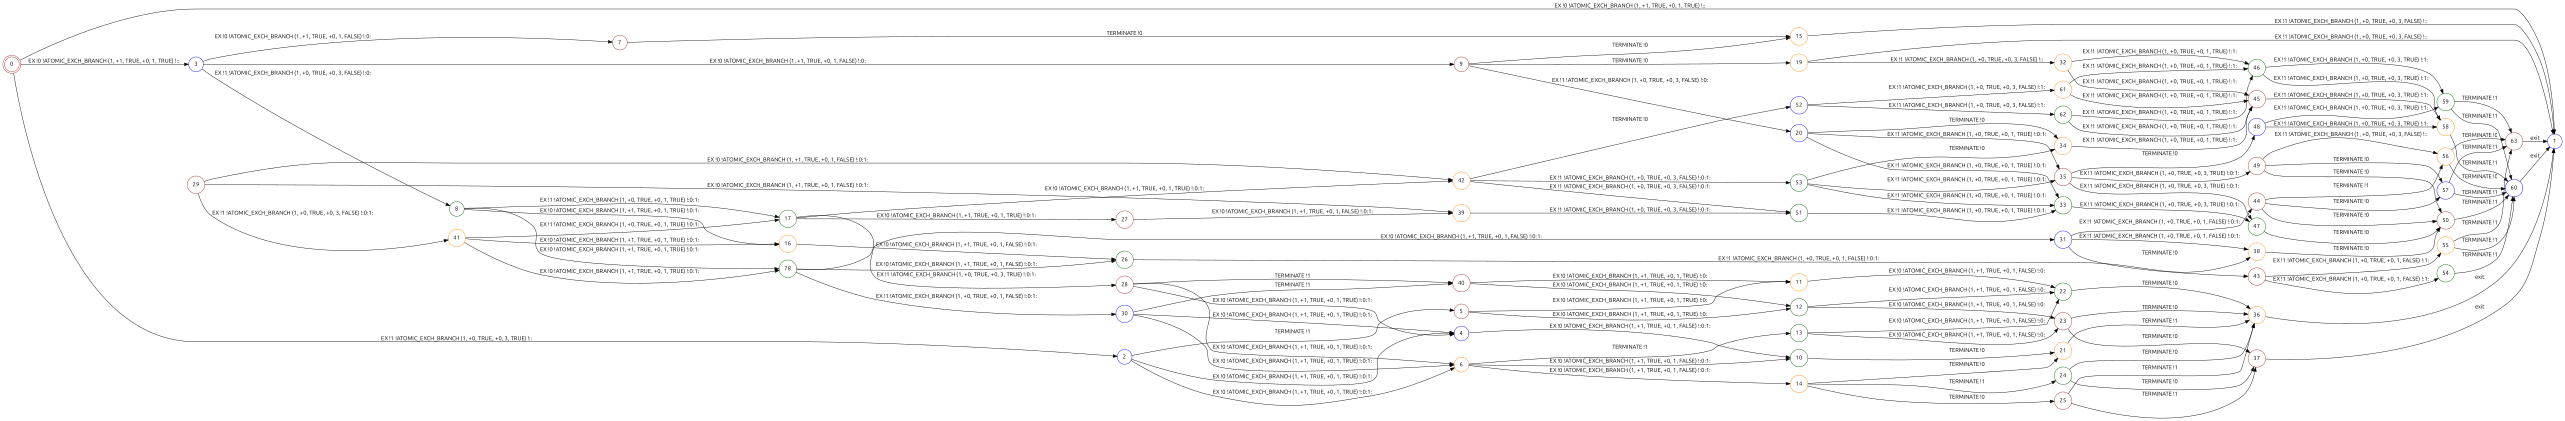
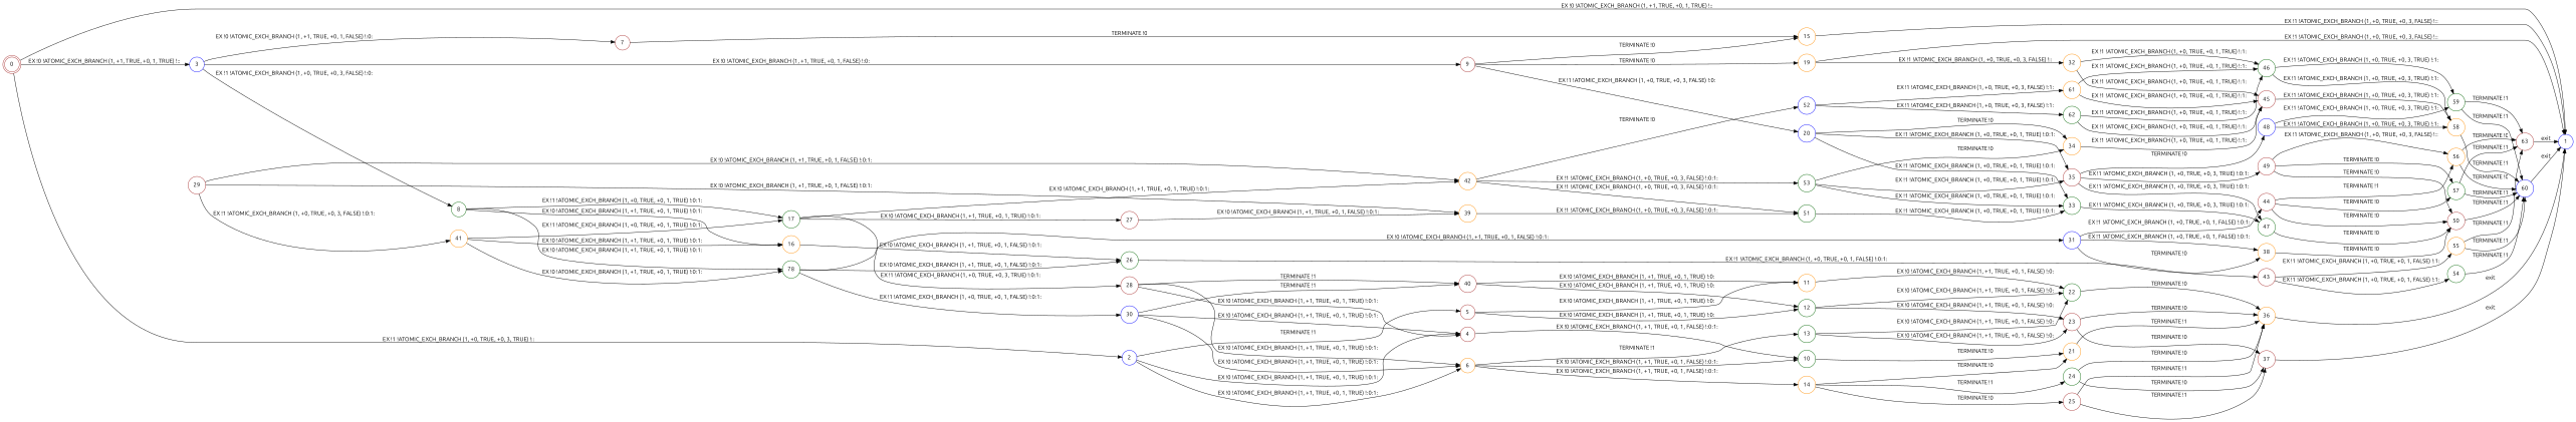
  digraph {
    fontname=Ubuntu
    rankdir=LR
    node [color=brown fontname=Ubuntu shape=circle]
    edge [fontname=Ubuntu]
    0 [peripheries=2]
    1 [color=blue]
    2 [color=blue]
    3 [color=blue]
-   4 [color=blue]
+   4
    5
    6 [color=darkorange]
    7
    8 [color=darkgreen]
    9
    10 [color=darkgreen]
    11 [color=darkorange]
    12 [color=darkgreen]
    13 [color=darkgreen]
    14 [color=darkorange]
    15 [color=darkorange]
    16 [color=darkorange]
    17 [color=darkgreen]
    n19 [color=darkgreen label=78]
    19 [color=darkorange]
    20 [color=blue]
    21 [color=darkorange]
    22 [color=darkgreen]
    23
    24 [color=darkgreen]
    25
    26 [color=darkgreen]
    27
    28
    42 [color=darkorange]
    30 [color=blue]
    31 [color=blue]
    32 [color=darkorange]
    33 [color=darkgreen]
    34 [color=darkorange]
    35
    36 [color=darkorange]
    37
    38 [color=darkorange]
    39 [color=darkorange]
    40
    29
    41 [color=darkorange]
    43
    44
    45
    46 [color=darkgreen]
    47 [color=darkgreen]
    48 [color=blue]
    49
    50
    51 [color=darkgreen]
    52 [color=blue]
    53 [color=darkgreen]
    54 [color=darkgreen]
    55 [color=darkorange]
    56 [color=darkorange]
-   57 [color=blue]
+   57 [color=darkgreen]
    58 [color=darkorange]
    59 [color=darkgreen]
    60 [color=blue]
    61 [color=darkorange]
    62 [color=darkgreen]
    63
    0 -> 1 [label="EX !0 !ATOMIC_EXCH_BRANCH (1, +1, TRUE, +0, 1, TRUE) !::"]
    0 -> 2 [label="EX !1 !ATOMIC_EXCH_BRANCH (1, +0, TRUE, +0, 3, TRUE) !::"]
    0 -> 3 [label="EX !0 !ATOMIC_EXCH_BRANCH (1, +1, TRUE, +0, 1, TRUE) !::"]
    2 -> 4 [label="EX !0 !ATOMIC_EXCH_BRANCH (1, +1, TRUE, +0, 1, TRUE) !:0:1:"]
    2 -> 5 [label="TERMINATE !1"]
    2 -> 6 [label="EX !0 !ATOMIC_EXCH_BRANCH (1, +1, TRUE, +0, 1, TRUE) !:0:1:"]
    3 -> 7 [label="EX !0 !ATOMIC_EXCH_BRANCH (1, +1, TRUE, +0, 1, FALSE) !:0:"]
    3 -> 8 [label="EX !1 !ATOMIC_EXCH_BRANCH (1, +0, TRUE, +0, 3, FALSE) !:0:"]
    3 -> 9 [label="EX !0 !ATOMIC_EXCH_BRANCH (1, +1, TRUE, +0, 1, FALSE) !:0:"]
    4 -> 10 [label="EX !0 !ATOMIC_EXCH_BRANCH (1, +1, TRUE, +0, 1, FALSE) !:0:1:"]
    5 -> 11 [label="EX !0 !ATOMIC_EXCH_BRANCH (1, +1, TRUE, +0, 1, TRUE) !:0:"]
    5 -> 12 [label="EX !0 !ATOMIC_EXCH_BRANCH (1, +1, TRUE, +0, 1, TRUE) !:0:"]
    6 -> 10 [label="EX !0 !ATOMIC_EXCH_BRANCH (1, +1, TRUE, +0, 1, FALSE) !:0:1:"]
    6 -> 13 [label="TERMINATE !1"]
    6 -> 14 [label="EX !0 !ATOMIC_EXCH_BRANCH (1, +1, TRUE, +0, 1, FALSE) !:0:1:"]
    7 -> 15 [label="TERMINATE !0"]
    8 -> 16 [label="EX !0 !ATOMIC_EXCH_BRANCH (1, +1, TRUE, +0, 1, TRUE) !:0:1:"]
    8 -> 17 [label="EX !1 !ATOMIC_EXCH_BRANCH (1, +0, TRUE, +0, 1, TRUE) !:0:1:"]
    8 -> n19 [label="EX !0 !ATOMIC_EXCH_BRANCH (1, +1, TRUE, +0, 1, TRUE) !:0:1:"]
    9 -> 15 [label="TERMINATE !0"]
    9 -> 19 [label="TERMINATE !0"]
    9 -> 20 [label="EX !1 !ATOMIC_EXCH_BRANCH (1, +0, TRUE, +0, 3, FALSE) !:0:"]
    10 -> 21 [label="TERMINATE !0"]
    11 -> 22 [label="EX !0 !ATOMIC_EXCH_BRANCH (1, +1, TRUE, +0, 1, FALSE) !:0:"]
    12 -> 22 [label="EX !0 !ATOMIC_EXCH_BRANCH (1, +1, TRUE, +0, 1, FALSE) !:0:"]
    12 -> 23 [label="EX !0 !ATOMIC_EXCH_BRANCH (1, +1, TRUE, +0, 1, FALSE) !:0:"]
    13 -> 22 [label="EX !0 !ATOMIC_EXCH_BRANCH (1, +1, TRUE, +0, 1, FALSE) !:0:"]
    13 -> 23 [label="EX !0 !ATOMIC_EXCH_BRANCH (1, +1, TRUE, +0, 1, FALSE) !:0:"]
    14 -> 21 [label="TERMINATE !0"]
    14 -> 24 [label="TERMINATE !1"]
    14 -> 25 [label="TERMINATE !0"]
    15 -> 1 [label="EX !1 !ATOMIC_EXCH_BRANCH (1, +0, TRUE, +0, 3, FALSE) !::"]
    16 -> 26 [label="EX !0 !ATOMIC_EXCH_BRANCH (1, +1, TRUE, +0, 1, FALSE) !:0:1:"]
    17 -> 27 [label="EX !0 !ATOMIC_EXCH_BRANCH (1, +1, TRUE, +0, 1, TRUE) !:0:1:"]
    17 -> 28 [label="EX !1 !ATOMIC_EXCH_BRANCH (1, +0, TRUE, +0, 3, TRUE) !:0:1:"]
    17 -> 42 [label="EX !0 !ATOMIC_EXCH_BRANCH (1, +1, TRUE, +0, 1, TRUE) !:0:1:"]
    n19 -> 26 [label="EX !0 !ATOMIC_EXCH_BRANCH (1, +1, TRUE, +0, 1, FALSE) !:0:1:"]
    n19 -> 30 [label="EX !1 !ATOMIC_EXCH_BRANCH (1, +0, TRUE, +0, 1, FALSE) !:0:1:"]
    n19 -> 31 [label="EX !0 !ATOMIC_EXCH_BRANCH (1, +1, TRUE, +0, 1, FALSE) !:0:1:"]
    19 -> 1 [label="EX !1 !ATOMIC_EXCH_BRANCH (1, +0, TRUE, +0, 3, FALSE) !::"]
    19 -> 32 [label="EX !1 !ATOMIC_EXCH_BRANCH (1, +0, TRUE, +0, 3, FALSE) !::"]
    20 -> 33 [label="EX !1 !ATOMIC_EXCH_BRANCH (1, +0, TRUE, +0, 1, TRUE) !:0:1:"]
    20 -> 34 [label="TERMINATE !0"]
    20 -> 35 [label="EX !1 !ATOMIC_EXCH_BRANCH (1, +0, TRUE, +0, 1, TRUE) !:0:1:"]
    21 -> 36 [label="TERMINATE !1"]
    22 -> 36 [label="TERMINATE !0"]
    23 -> 36 [label="TERMINATE !0"]
    23 -> 37 [label="TERMINATE !0"]
    24 -> 36 [label="TERMINATE !0"]
    24 -> 37 [label="TERMINATE !0"]
    25 -> 36 [label="TERMINATE !1"]
    25 -> 37 [label="TERMINATE !1"]
    26 -> 38 [label="EX !1 !ATOMIC_EXCH_BRANCH (1, +0, TRUE, +0, 1, FALSE) !:0:1:"]
    27 -> 39 [label="EX !0 !ATOMIC_EXCH_BRANCH (1, +1, TRUE, +0, 1, FALSE) !:0:1:"]
    28 -> 4 [label="EX !0 !ATOMIC_EXCH_BRANCH (1, +1, TRUE, +0, 1, TRUE) !:0:1:"]
    28 -> 6 [label="EX !0 !ATOMIC_EXCH_BRANCH (1, +1, TRUE, +0, 1, TRUE) !:0:1:"]
    28 -> 40 [label="TERMINATE !1"]
    42 -> 51 [label="EX !1 !ATOMIC_EXCH_BRANCH (1, +0, TRUE, +0, 3, FALSE) !:0:1:"]
    42 -> 52 [label="TERMINATE !0"]
    42 -> 53 [label="EX !1 !ATOMIC_EXCH_BRANCH (1, +0, TRUE, +0, 3, FALSE) !:0:1:"]
    30 -> 4 [label="EX !0 !ATOMIC_EXCH_BRANCH (1, +1, TRUE, +0, 1, TRUE) !:0:1:"]
    30 -> 6 [label="EX !0 !ATOMIC_EXCH_BRANCH (1, +1, TRUE, +0, 1, TRUE) !:0:1:"]
    30 -> 40 [label="TERMINATE !1"]
    31 -> 38 [label="EX !1 !ATOMIC_EXCH_BRANCH (1, +0, TRUE, +0, 1, FALSE) !:0:1:"]
    31 -> 43 [label="TERMINATE !0"]
    31 -> 44 [label="EX !1 !ATOMIC_EXCH_BRANCH (1, +0, TRUE, +0, 1, FALSE) !:0:1:"]
    32 -> 45 [label="EX !1 !ATOMIC_EXCH_BRANCH (1, +0, TRUE, +0, 1, TRUE) !:1:"]
    32 -> 46 [label="EX !1 !ATOMIC_EXCH_BRANCH (1, +0, TRUE, +0, 1, TRUE) !:1:"]
    33 -> 47 [label="EX !1 !ATOMIC_EXCH_BRANCH (1, +0, TRUE, +0, 3, TRUE) !:0:1:"]
    34 -> 45 [label="EX !1 !ATOMIC_EXCH_BRANCH (1, +0, TRUE, +0, 1, TRUE) !:1:"]
    35 -> 47 [label="EX !1 !ATOMIC_EXCH_BRANCH (1, +0, TRUE, +0, 3, TRUE) !:0:1:"]
    35 -> 48 [label="TERMINATE !0"]
    35 -> 49 [label="EX !1 !ATOMIC_EXCH_BRANCH (1, +0, TRUE, +0, 3, TRUE) !:0:1:"]
    36 -> 1 [label=exit]
    37 -> 1 [label=exit]
    38 -> 50 [label="TERMINATE !0"]
    39 -> 51 [label="EX !1 !ATOMIC_EXCH_BRANCH (1, +0, TRUE, +0, 3, FALSE) !:0:1:"]
    40 -> 11 [label="EX !0 !ATOMIC_EXCH_BRANCH (1, +1, TRUE, +0, 1, TRUE) !:0:"]
    40 -> 12 [label="EX !0 !ATOMIC_EXCH_BRANCH (1, +1, TRUE, +0, 1, TRUE) !:0:"]
    29 -> 42 [label="EX !0 !ATOMIC_EXCH_BRANCH (1, +1, TRUE, +0, 1, FALSE) !:0:1:"]
    29 -> 39 [label="EX !0 !ATOMIC_EXCH_BRANCH (1, +1, TRUE, +0, 1, FALSE) !:0:1:"]
    29 -> 41 [label="EX !1 !ATOMIC_EXCH_BRANCH (1, +0, TRUE, +0, 3, FALSE) !:0:1:"]
    41 -> 16 [label="EX !0 !ATOMIC_EXCH_BRANCH (1, +1, TRUE, +0, 1, TRUE) !:0:1:"]
    41 -> 17 [label="EX !1 !ATOMIC_EXCH_BRANCH (1, +0, TRUE, +0, 1, TRUE) !:0:1:"]
    41 -> n19 [label="EX !0 !ATOMIC_EXCH_BRANCH (1, +1, TRUE, +0, 1, TRUE) !:0:1:"]
    43 -> 54 [label="EX !1 !ATOMIC_EXCH_BRANCH (1, +0, TRUE, +0, 1, FALSE) !:1:"]
    43 -> 55 [label="EX !1 !ATOMIC_EXCH_BRANCH (1, +0, TRUE, +0, 1, FALSE) !:1:"]
    44 -> 50 [label="TERMINATE !0"]
    44 -> 56 [label="TERMINATE !1"]
    44 -> 57 [label="TERMINATE !0"]
    45 -> 58 [label="EX !1 !ATOMIC_EXCH_BRANCH (1, +0, TRUE, +0, 3, TRUE) !:1:"]
    46 -> 58 [label="EX !1 !ATOMIC_EXCH_BRANCH (1, +0, TRUE, +0, 3, TRUE) !:1:"]
    46 -> 59 [label="EX !1 !ATOMIC_EXCH_BRANCH (1, +0, TRUE, +0, 3, TRUE) !:1:"]
    47 -> 50 [label="TERMINATE !0"]
    48 -> 58 [label="EX !1 !ATOMIC_EXCH_BRANCH (1, +0, TRUE, +0, 3, TRUE) !:1:"]
    48 -> 59 [label="EX !1 !ATOMIC_EXCH_BRANCH (1, +0, TRUE, +0, 3, TRUE) !:1:"]
    49 -> 50 [label="TERMINATE !0"]
    49 -> 56 [label="EX !1 !ATOMIC_EXCH_BRANCH (1, +0, TRUE, +0, 3, FALSE) !::"]
    49 -> 57 [label="TERMINATE !0"]
    50 -> 60 [label="TERMINATE !1"]
    51 -> 33 [label="EX !1 !ATOMIC_EXCH_BRANCH (1, +0, TRUE, +0, 1, TRUE) !:0:1:"]
    52 -> 61 [label="EX !1 !ATOMIC_EXCH_BRANCH (1, +0, TRUE, +0, 3, FALSE) !:1:"]
    52 -> 62 [label="EX !1 !ATOMIC_EXCH_BRANCH (1, +0, TRUE, +0, 3, FALSE) !:1:"]
    53 -> 33 [label="EX !1 !ATOMIC_EXCH_BRANCH (1, +0, TRUE, +0, 1, TRUE) !:0:1:"]
    53 -> 34 [label="TERMINATE !0"]
    53 -> 35 [label="EX !1 !ATOMIC_EXCH_BRANCH (1, +0, TRUE, +0, 1, TRUE) !:0:1:"]
    54 -> 60 [label="TERMINATE !1"]
    55 -> 60 [label="TERMINATE !1"]
    55 -> 63 [label="TERMINATE !1"]
    56 -> 60 [label="TERMINATE !0"]
    56 -> 63 [label="TERMINATE !0"]
    57 -> 60 [label="TERMINATE !1"]
    57 -> 63 [label="TERMINATE !1"]
    58 -> 60 [label="TERMINATE !1"]
    59 -> 60 [label="TERMINATE !1"]
    59 -> 63 [label="TERMINATE !1"]
    60 -> 1 [label=exit]
    61 -> 45 [label="EX !1 !ATOMIC_EXCH_BRANCH (1, +0, TRUE, +0, 1, TRUE) !:1:"]
    61 -> 46 [label="EX !1 !ATOMIC_EXCH_BRANCH (1, +0, TRUE, +0, 1, TRUE) !:1:"]
    62 -> 45 [label="EX !1 !ATOMIC_EXCH_BRANCH (1, +0, TRUE, +0, 1, TRUE) !:1:"]
    62 -> 46 [label="EX !1 !ATOMIC_EXCH_BRANCH (1, +0, TRUE, +0, 1, TRUE) !:1:"]
    63 -> 1 [label=exit]
  }
